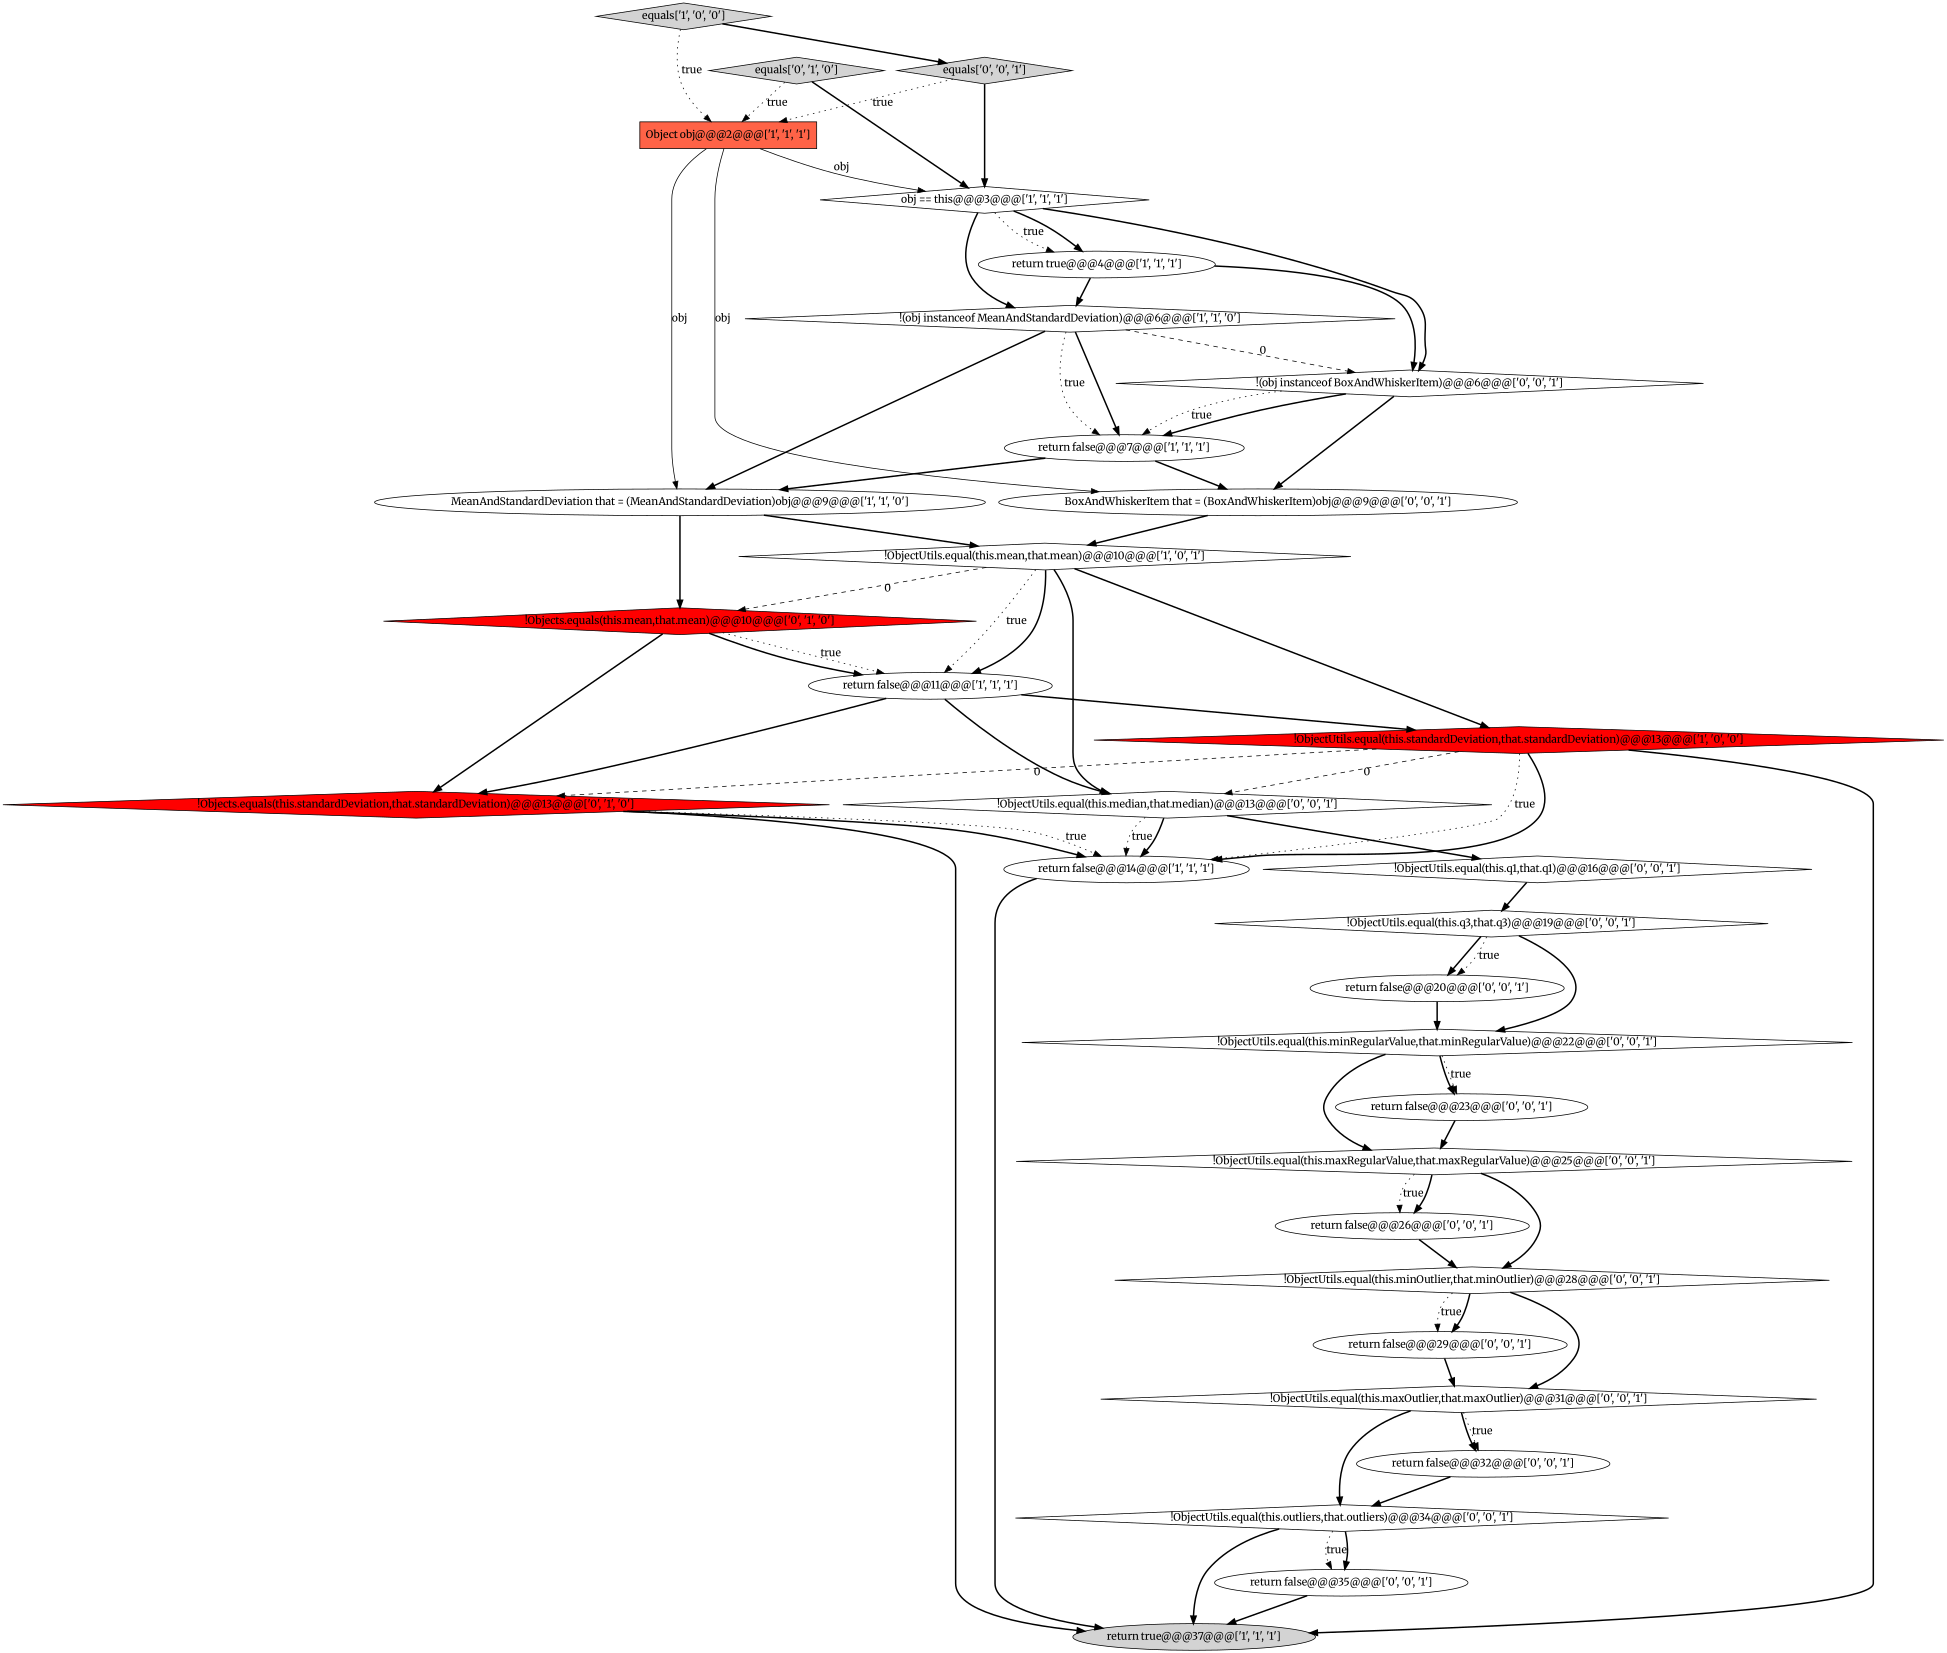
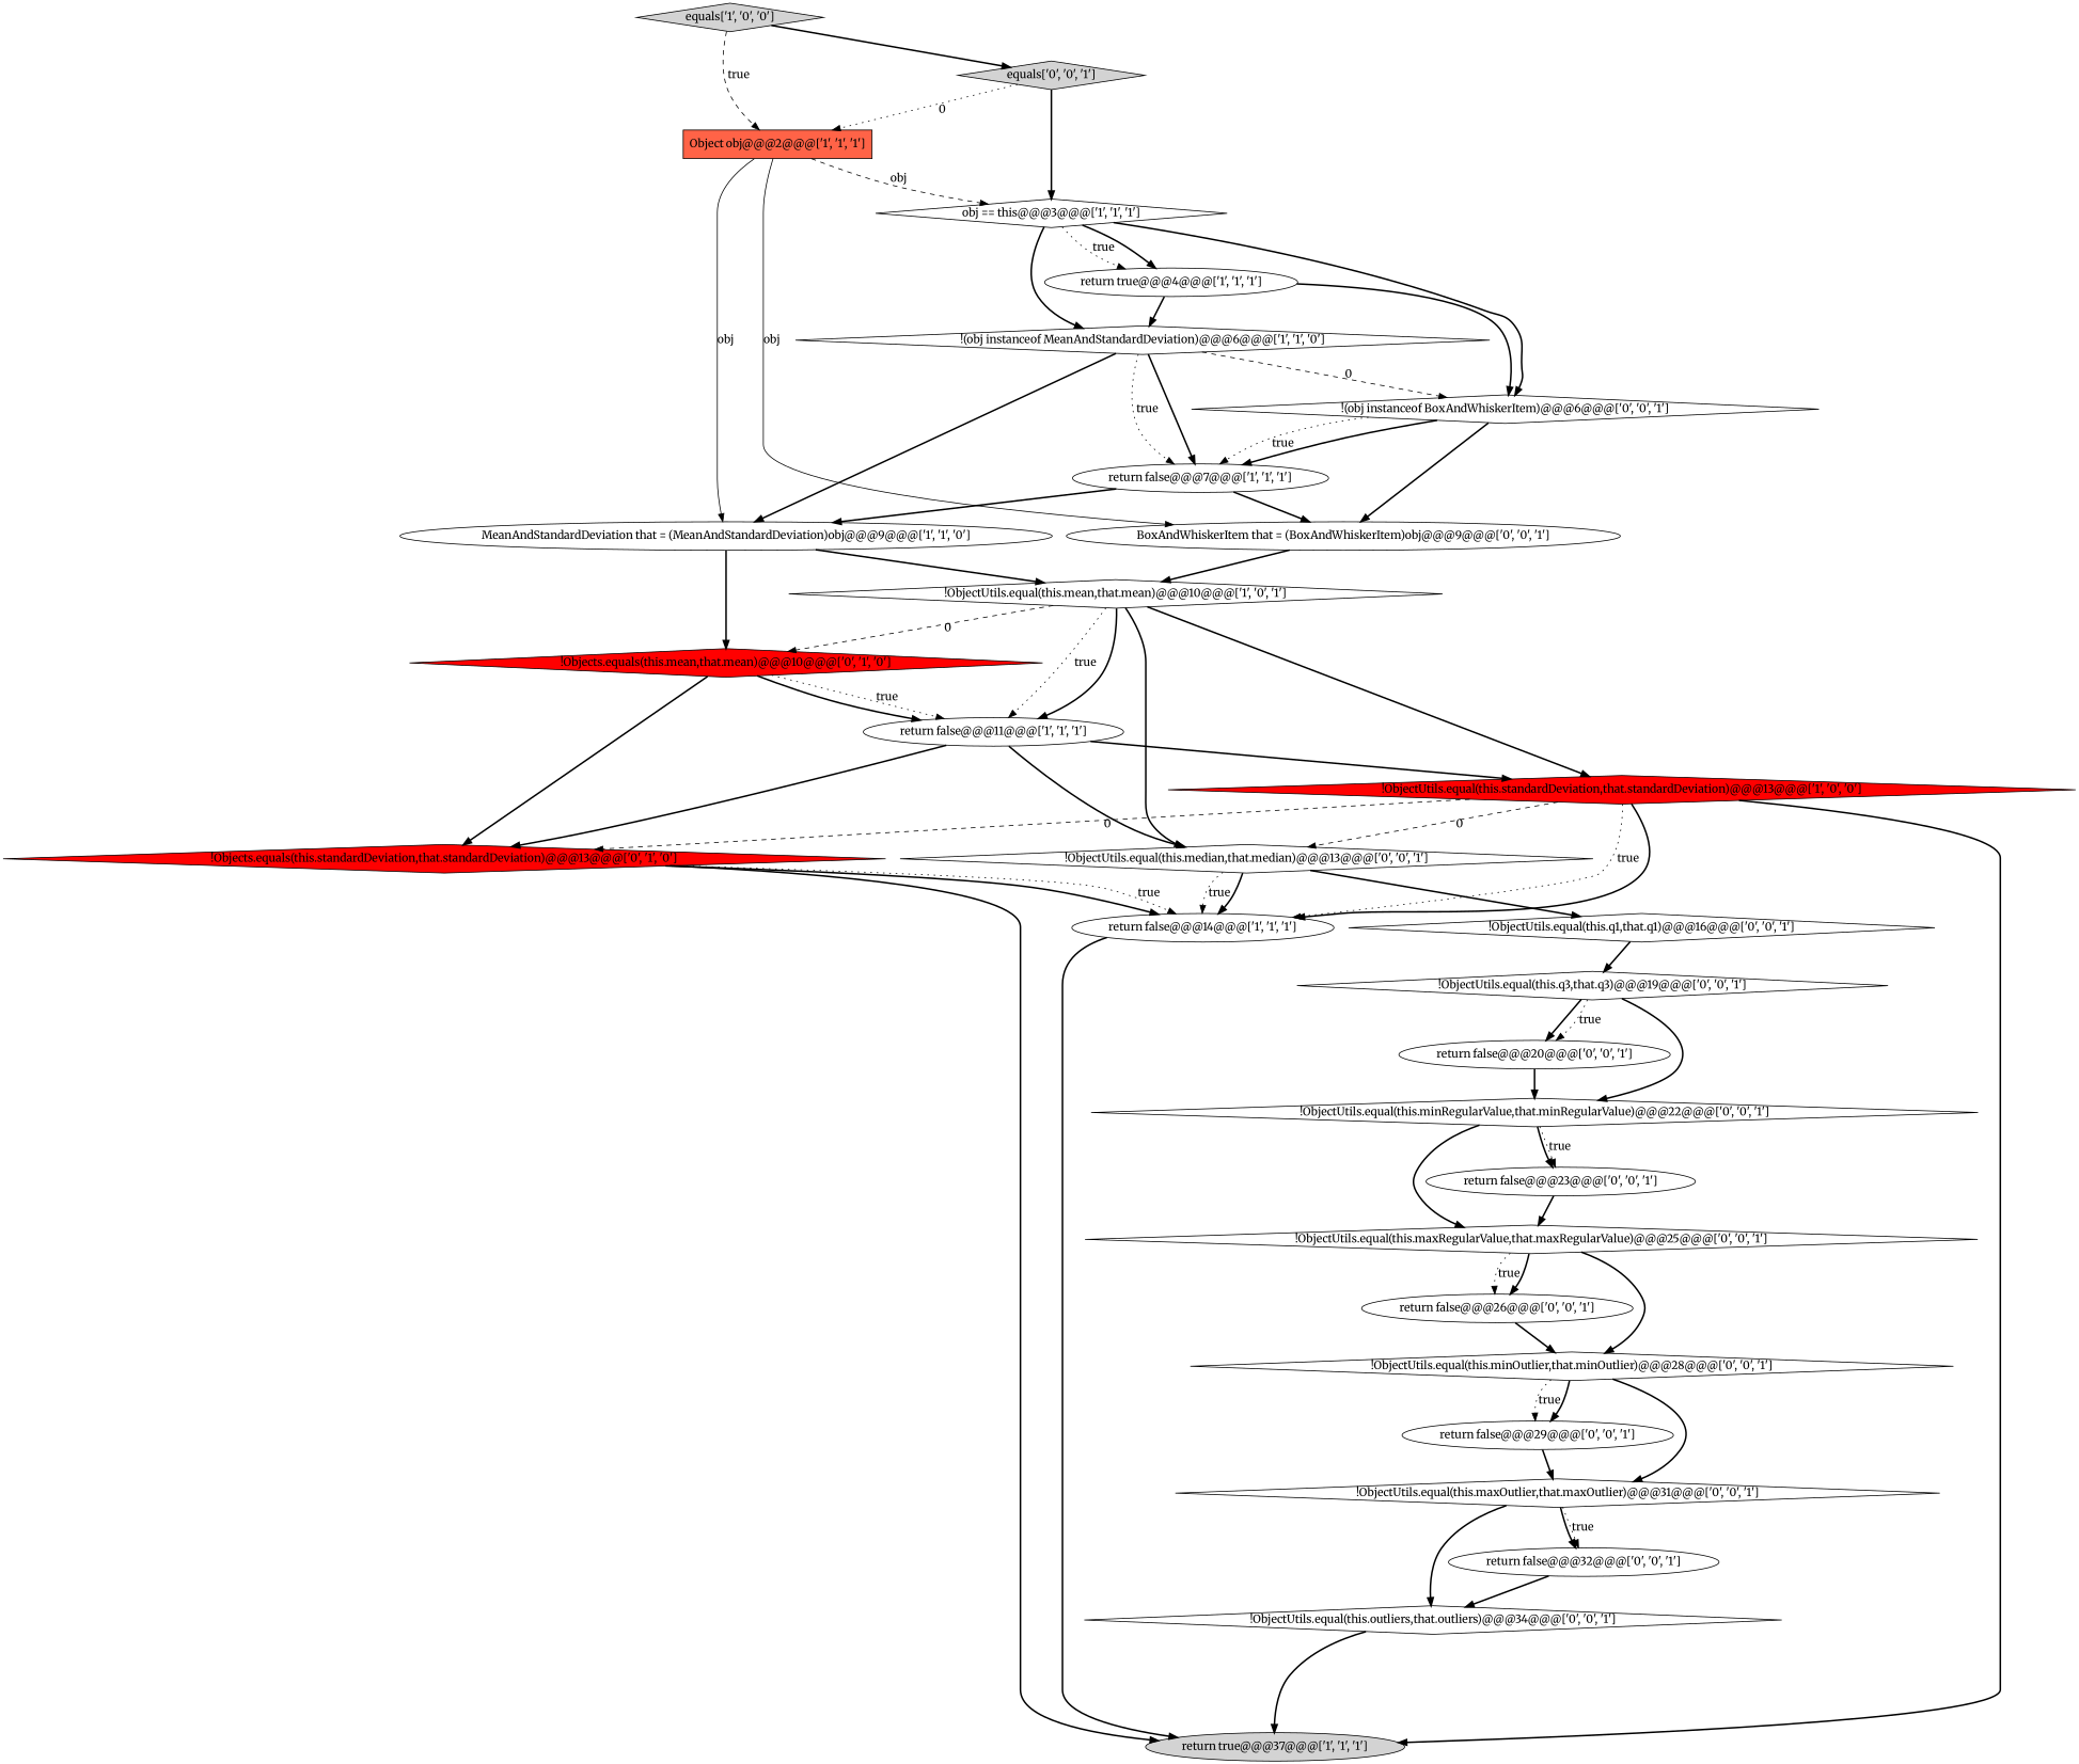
  digraph {
    fontname=Merriweather
    node [fillcolor=white fontname=Merriweather shape=diamond style=filled]
    edge [fontname=Merriweather style=bold]
    n1 [label="!ObjectUtils.equal(this.mean,that.mean)@@@10@@@['1', '0', '1']"]
    n2 [fillcolor=red label="!ObjectUtils.equal(this.standardDeviation,that.standardDeviation)@@@13@@@['1', '0', '0']"]
    n3 [fillcolor=red label="!Objects.equals(this.mean,that.mean)@@@10@@@['0', '1', '0']"]
    n4 [label="!ObjectUtils.equal(this.median,that.median)@@@13@@@['0', '0', '1']"]
    n5 [label="return false@@@11@@@['1', '1', '1']" shape=ellipse]
    n6 [fillcolor=lightgray label="return true@@@37@@@['1', '1', '1']" shape=ellipse]
    n7 [label="return false@@@14@@@['1', '1', '1']" shape=ellipse]
    n8 [fillcolor=red label="!Objects.equals(this.standardDeviation,that.standardDeviation)@@@13@@@['0', '1', '0']"]
    n9 [label="!ObjectUtils.equal(this.q1,that.q1)@@@16@@@['0', '0', '1']"]
    n10 [label="!ObjectUtils.equal(this.outliers,that.outliers)@@@34@@@['0', '0', '1']"]
-   n11 [label="return false@@@35@@@['0', '0', '1']" shape=ellipse]
    n12 [label="return false@@@23@@@['0', '0', '1']" shape=ellipse]
    n13 [label="!ObjectUtils.equal(this.maxRegularValue,that.maxRegularValue)@@@25@@@['0', '0', '1']"]
    n14 [label="return false@@@26@@@['0', '0', '1']" shape=ellipse]
    n15 [label="!ObjectUtils.equal(this.minOutlier,that.minOutlier)@@@28@@@['0', '0', '1']"]
    n16 [label="!ObjectUtils.equal(this.q3,that.q3)@@@19@@@['0', '0', '1']"]
    n17 [label="!ObjectUtils.equal(this.minRegularValue,that.minRegularValue)@@@22@@@['0', '0', '1']"]
    n18 [label="return false@@@20@@@['0', '0', '1']" shape=ellipse]
    n19 [label="return false@@@32@@@['0', '0', '1']" shape=ellipse]
    n20 [label="MeanAndStandardDeviation that = (MeanAndStandardDeviation)obj@@@9@@@['1', '1', '0']" shape=ellipse]
    n21 [fillcolor=lightgray label="equals['1', '0', '0']"]
    n22 [fillcolor=tomato label="Object obj@@@2@@@['1', '1', '1']" shape=box]
    n23 [fillcolor=lightgray label="equals['0', '0', '1']"]
    n24 [label="obj == this@@@3@@@['1', '1', '1']"]
    n25 [label="return true@@@4@@@['1', '1', '1']" shape=ellipse]
    n26 [label="!(obj instanceof BoxAndWhiskerItem)@@@6@@@['0', '0', '1']"]
    n27 [label="!(obj instanceof MeanAndStandardDeviation)@@@6@@@['1', '1', '0']"]
    n28 [label="BoxAndWhiskerItem that = (BoxAndWhiskerItem)obj@@@9@@@['0', '0', '1']" shape=ellipse]
    n29 [label="return false@@@7@@@['1', '1', '1']" shape=ellipse]
    n30 [label="!ObjectUtils.equal(this.maxOutlier,that.maxOutlier)@@@31@@@['0', '0', '1']"]
    n31 [label="return false@@@29@@@['0', '0', '1']" shape=ellipse]
-   n32 [fillcolor=lightgray label="equals['0', '1', '0']"]
    n1 -> n2
    n1 -> n3 [label=0 style=dashed]
    n1 -> n4
    n1 -> n5 [label=true style=dotted]
    n1 -> n5
    n2 -> n4 [label=0 style=dashed]
    n2 -> n6
    n2 -> n7 [label=true style=dotted]
    n2 -> n7
    n2 -> n8 [label=0 style=dashed]
    n3 -> n5 [label=true style=dotted]
    n3 -> n5
    n3 -> n8
    n4 -> n7 [label=true style=dotted]
    n4 -> n7
    n4 -> n9
    n5 -> n2
    n5 -> n4
    n5 -> n8
    n7 -> n6
    n8 -> n6
    n8 -> n7 [label=true style=dotted]
    n8 -> n7
    n9 -> n16
    n10 -> n6
-   n10 -> n11 [label=true style=dotted]
-   n10 -> n11
-   n11 -> n6
    n12 -> n13
    n13 -> n14 [label=true style=dotted]
    n13 -> n14
    n13 -> n15
    n14 -> n15
    n15 -> n30
    n15 -> n31 [label=true style=dotted]
    n15 -> n31
    n16 -> n17
    n16 -> n18
    n16 -> n18 [label=true style=dotted]
    n17 -> n12 [label=true style=dotted]
    n17 -> n12
    n17 -> n13
    n18 -> n17
    n19 -> n10
    n20 -> n1
    n20 -> n3
-   n21 -> n22 [label=true style=dotted]
+   n21 -> n22 [label=true style=dashed]
    n21 -> n23
    n22 -> n20 [label=obj style=solid]
-   n22 -> n24 [label=obj style=solid]
+   n22 -> n24 [label=obj style=dashed]
    n22 -> n28 [label=obj style=solid]
-   n23 -> n22 [label=true style=dotted]
+   n23 -> n22 [label=0 style=dotted]
    n23 -> n24
    n24 -> n25
    n24 -> n25 [label=true style=dotted]
    n24 -> n26
    n24 -> n27
    n25 -> n26
    n25 -> n27
    n26 -> n28
    n26 -> n29
    n26 -> n29 [label=true style=dotted]
    n27 -> n20
    n27 -> n26 [label=0 style=dashed]
    n27 -> n29 [label=true style=dotted]
    n27 -> n29
    n28 -> n1
    n29 -> n20
    n29 -> n28
    n30 -> n10
    n30 -> n19 [label=true style=dotted]
    n30 -> n19
    n31 -> n30
-   n32 -> n22 [label=true style=dotted]
-   n32 -> n24
  }
